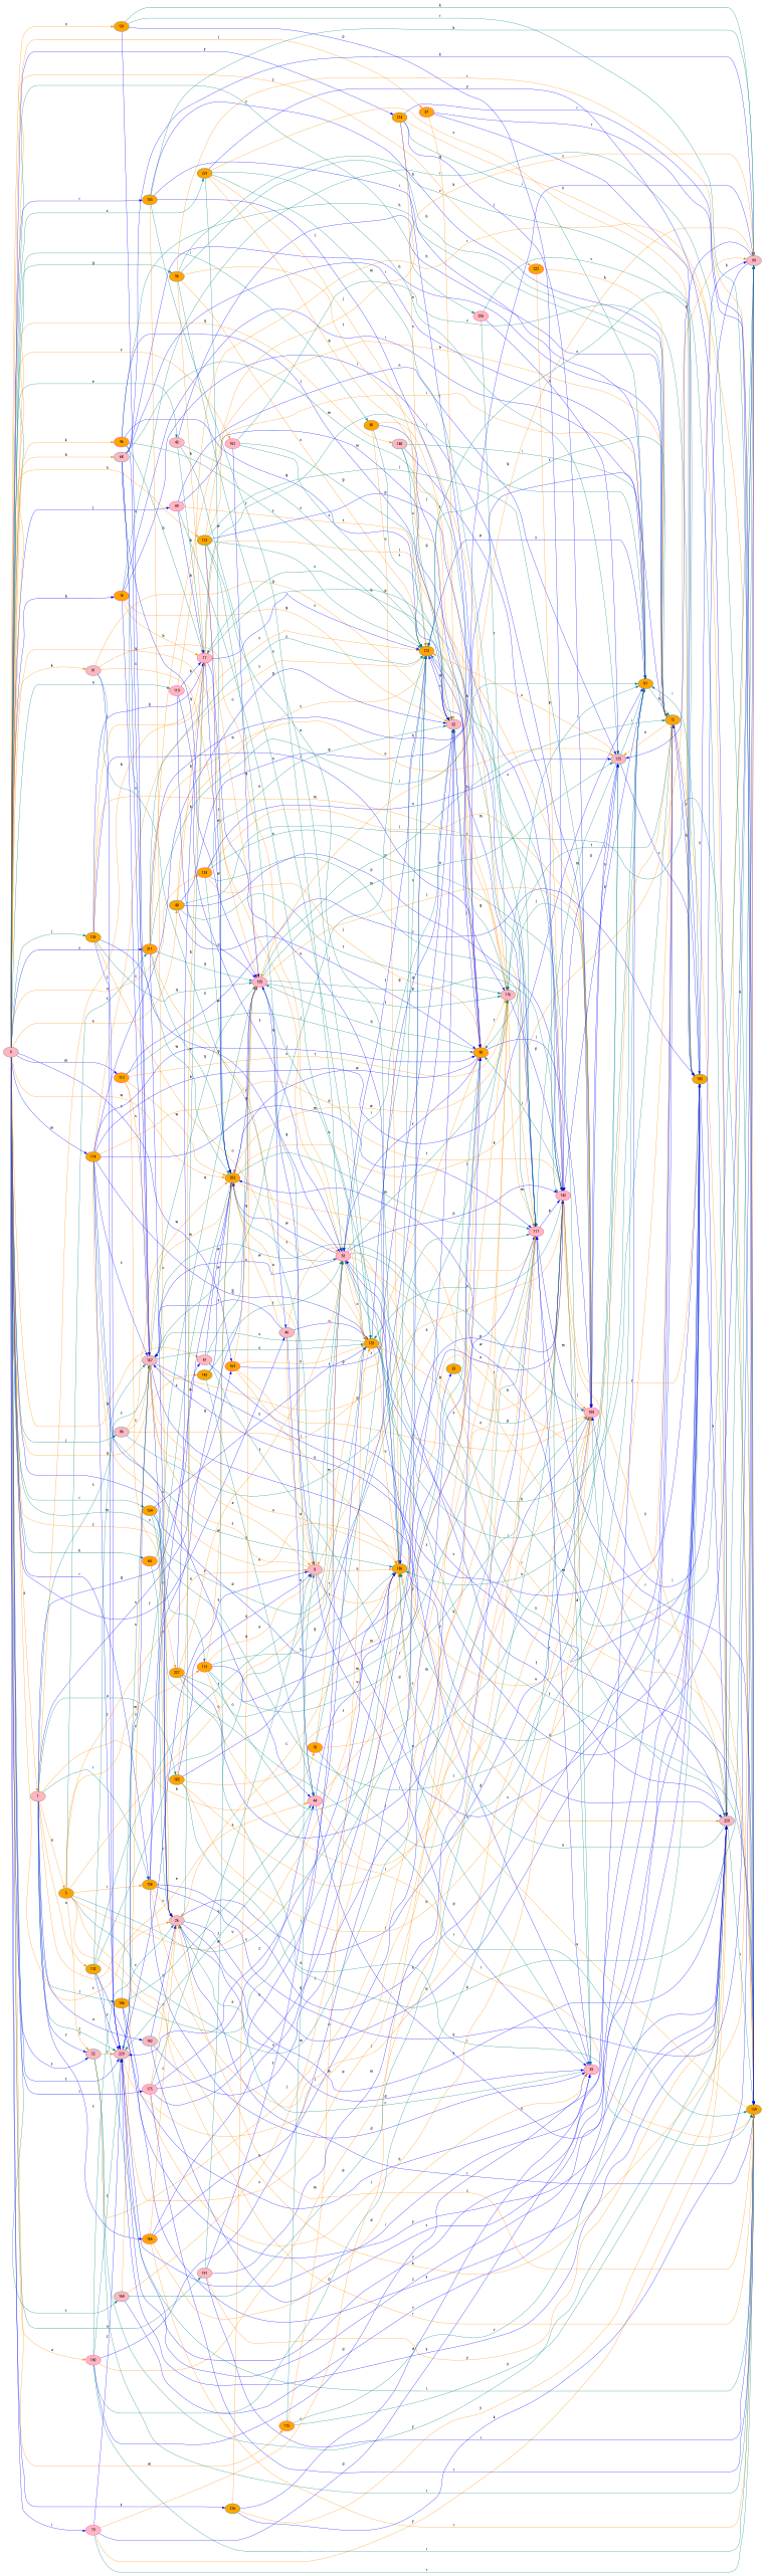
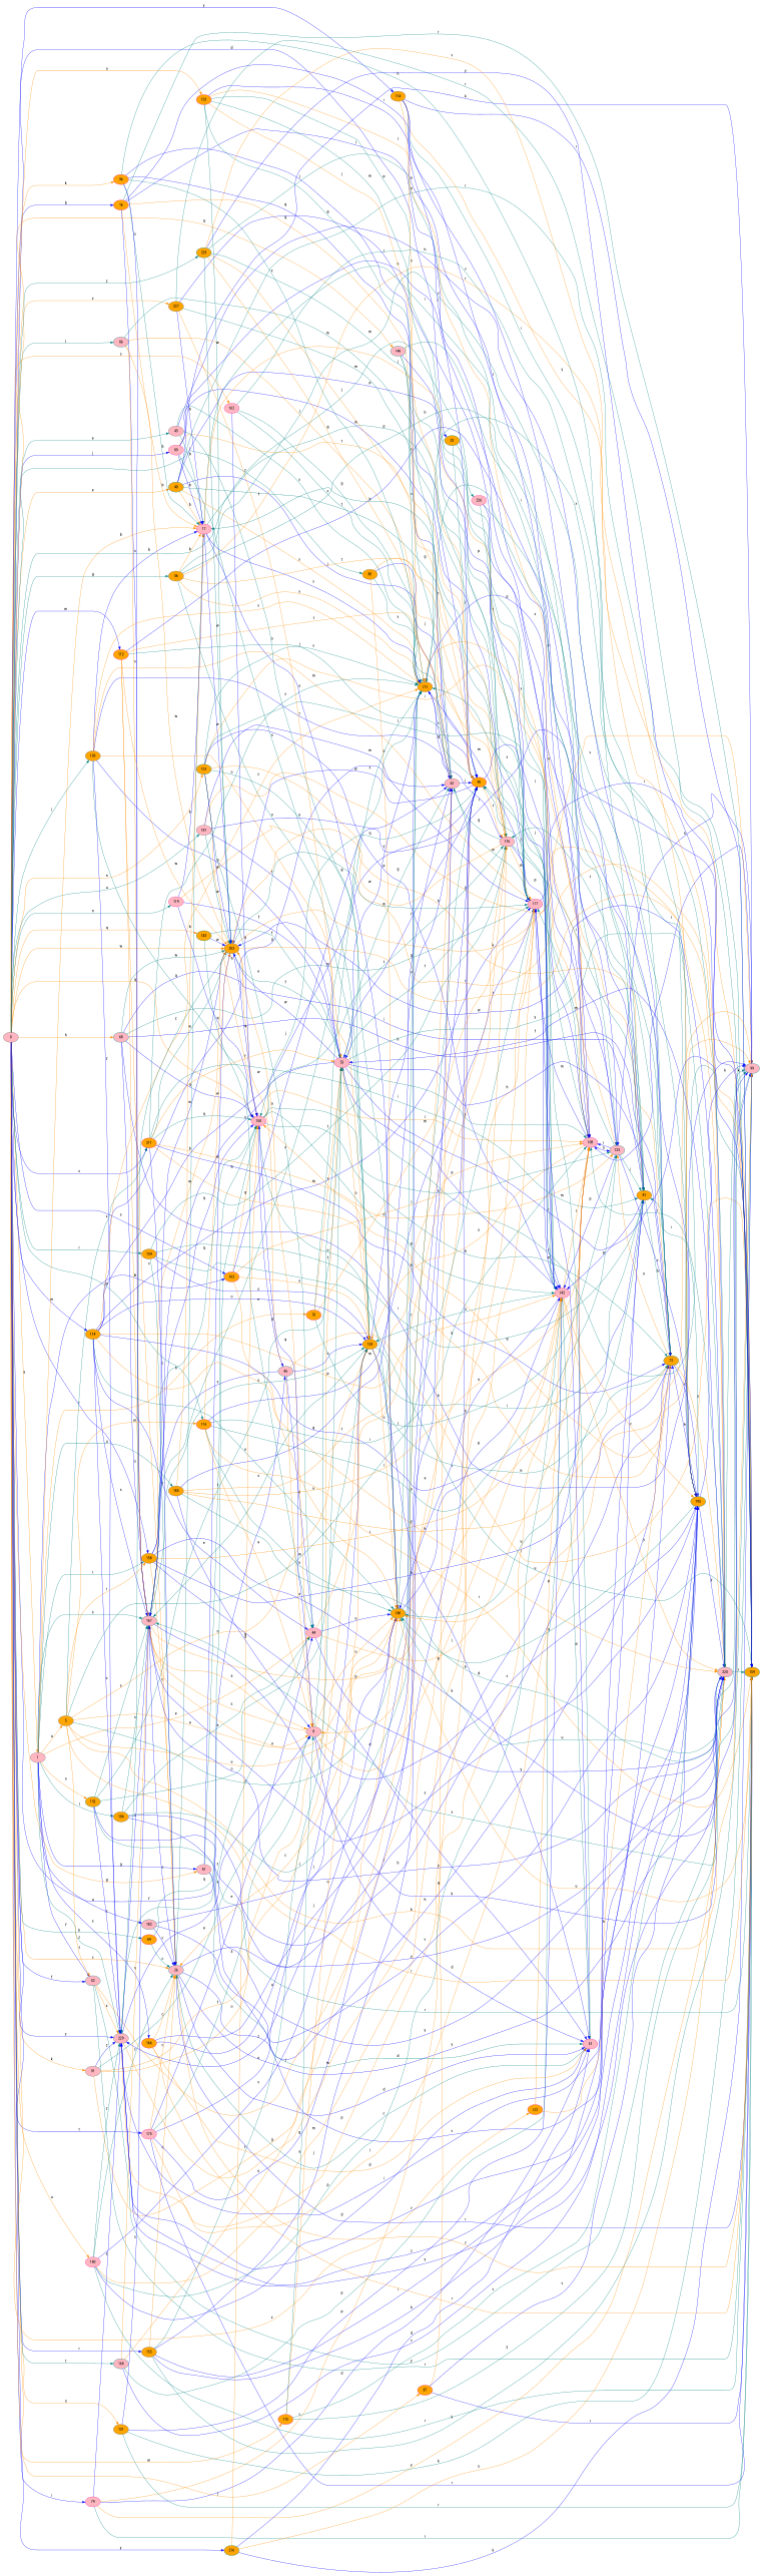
  strict digraph {
    fontname="Roboto Condensed"
    rankdir=LR
    node [color=deeppink fillcolor=orange fontname="Roboto Condensed" style=filled]
    edge [color=blue fontname="Roboto Condensed"]
    0 [color=gray40 fillcolor=lightpink]
    1 [color=gray40 fillcolor=lightpink]
    16
    26 [color=teal fillcolor=lightpink]
    33 [color=teal]
    40 [color=teal]
    43 [color=gray40 fillcolor=lightpink]
    46 [color=teal fillcolor=lightpink]
    52 [color=teal fillcolor=lightpink]
    56 [color=gray40]
    61 [color=gray40 fillcolor=lightpink]
    64
    68 [color=teal fillcolor=lightpink]
    79 [fillcolor=lightpink]
    80 [color=gray40]
    86 [color=teal fillcolor=lightpink]
    87
    89 [fillcolor=lightpink]
    91 [color=gray40 fillcolor=lightpink]
    96
    103 [color=gray40]
    112
    114 [color=gray40]
    115
    116
    119 [fillcolor=lightpink]
    123 [color=teal]
    126
    131 [color=gray40]
    143 [color=teal]
    148 [color=teal fillcolor=lightpink]
    150 [fillcolor=lightpink]
    154 [color=gray40]
    155 [color=gray40]
    158 [color=gray40]
    162 [fillcolor=lightpink]
    163
    168 [color=teal fillcolor=lightpink]
    175 [fillcolor=lightpink]
    180 [fillcolor=lightpink]
    181 [color=gray40 fillcolor=lightpink]
    203 [color=gray40]
    211
    214 [color=gray40]
    216 [color=teal]
    222
    226 [fillcolor=lightpink]
    227 [color=gray40]
    228 [color=teal]
    229 [color=gray40 fillcolor=lightpink]
    5 [color=gray40]
    17 [fillcolor=lightpink]
    44 [fillcolor=lightpink]
    70
    106 [color=gray40]
    132 [color=teal]
    166
    167 [color=teal fillcolor=lightpink]
    182 [color=teal fillcolor=lightpink]
    185 [color=gray40]
    159 [color=teal]
    62 [color=gray40 fillcolor=lightpink]
    81 [color=gray40]
    108 [fillcolor=lightpink]
    35 [fillcolor=lightpink]
    72 [color=teal]
    220 [color=teal fillcolor=lightpink]
    142 [fillcolor=lightpink]
    90
    99 [color=teal fillcolor=lightpink]
    212 [color=gray40]
    176 [color=gray40 fillcolor=lightpink]
    133 [color=gray40]
    8 [color=gray40 fillcolor=lightpink]
    195 [color=teal]
    117 [fillcolor=lightpink]
    186 [color=teal]
    125 [color=teal fillcolor=lightpink]
    53 [fillcolor=lightpink]
    0 -> 1 [color=darkorange label=a]
    0 -> 16 [label=b]
    0 -> 26 [color=darkorange label=c]
    0 -> 33 [label=d]
    0 -> 40 [color=darkorange label=e]
    0 -> 43 [color=teal label=e]
    0 -> 46 [label=f]
    0 -> 52 [label=f]
    0 -> 56 [color=teal label=g]
    0 -> 61 [color=darkorange label=g]
    0 -> 64 [color=teal label=h]
    0 -> 68 [color=darkorange label=h]
    0 -> 79 [label=i]
    0 -> 80 [color=teal label=i]
    0 -> 86 [color=teal label=j]
    0 -> 87 [color=darkorange label=j]
    0 -> 89 [label=j]
    0 -> 91 [color=darkorange label=k]
    0 -> 96 [color=darkorange label=k]
    0 -> 103 [color=teal label=l]
    0 -> 112 [label=m]
    0 -> 114 [label=m]
    0 -> 115 [color=darkorange label=m]
    0 -> 116 [color=teal label=m]
    0 -> 119 [color=teal label=n]
    0 -> 123 [color=darkorange label=n]
    0 -> 126 [color=darkorange label=o]
    0 -> 131 [color=darkorange label=o]
    0 -> 143 [color=darkorange label=q]
    0 -> 148 [color=darkorange label=q]
    0 -> 150 [color=darkorange label=q]
    0 -> 154 [color=teal label=r]
    0 -> 155 [label=r]
    0 -> 158 [label=r]
    0 -> 162 [color=darkorange label=s]
    0 -> 163 [label=s]
    0 -> 168 [color=teal label=t]
    0 -> 175 [label=t]
    0 -> 180 [color=darkorange label=u]
    0 -> 181 [color=teal label=u]
    0 -> 203 [color=darkorange label=w]
    0 -> 211 [label=x]
    0 -> 214 [label=y]
    0 -> 216 [label=y]
    0 -> 222 [color=darkorange label=z]
    0 -> 226 [color=teal label=z]
    0 -> 227 [color=darkorange label=z]
    0 -> 228 [color=teal label=z]
    0 -> 229 [label=z]
    1 -> 52 [label=f]
    1 -> 61 [label=g]
    1 -> 158 [color=teal label=r]
    1 -> 163 [label=s]
    1 -> 229 [color=teal label=z]
    1 -> 5 [color=darkorange label=a]
    1 -> 17 [color=darkorange label=b]
    1 -> 44 [color=darkorange label=e]
    1 -> 70 [color=darkorange label=h]
    1 -> 106 [color=teal label=l]
    1 -> 132 [color=darkorange label=o]
    1 -> 166 [label=s]
    1 -> 167 [color=teal label=s]
    1 -> 182 [label=u]
    1 -> 185 [color=teal label=u]
    16 -> 17 [color=darkorange label=b]
    16 -> 167 [label=s]
    16 -> 159 [color=teal label=r]
    16 -> 62 [color=darkorange label=g]
    16 -> 81 [label=i]
    16 -> 108 [label=l]
    26 -> 17 [color=teal label=b]
    26 -> 159 [label=r]
    26 -> 108 [label=l]
    26 -> 35 [label=d]
    26 -> 72 [label=h]
    26 -> 220 [label=y]
    33 -> 142 [color=teal label=p]
    33 -> 90 [color=teal label=j]
    40 -> 17 [color=darkorange label=b]
    40 -> 159 [color=teal label=r]
    40 -> 142 [label=p]
    40 -> 90 [label=j]
    40 -> 99 [label=k]
    40 -> 212 [color=darkorange label=x]
    40 -> 176 [color=teal label=t]
    43 -> 17 [color=teal label=b]
    43 -> 72 [label=h]
    43 -> 212 [color=teal label=x]
    43 -> 133 [color=teal label=o]
    46 -> 203 [color=darkorange label=w]
    46 -> 44 [label=e]
    46 -> 167 [label=s]
    46 -> 159 [color=darkorange label=r]
    46 -> 133 [label=o]
    46 -> 8 [color=darkorange label=a]
    52 -> 229 [color=darkorange label=z]
    52 -> 159 [color=teal label=r]
    52 -> 220 [color=teal label=y]
    52 -> 90 [color=darkorange label=j]
    56 -> 17 [color=darkorange label=b]
    56 -> 159 [color=darkorange label=r]
    56 -> 72 [color=teal label=h]
    56 -> 212 [color=darkorange label=x]
    56 -> 176 [color=darkorange label=t]
    56 -> 133 [color=teal label=o]
    56 -> 195 [color=teal label=v]
    61 -> 150 [color=teal label=q]
    61 -> 203 [label=w]
    61 -> 35 [color=teal label=d]
    61 -> 195 [label=v]
    64 -> 26 [color=teal label=c]
    64 -> 150 [color=teal label=q]
    68 -> 150 [label=q]
    68 -> 203 [color=teal label=w]
    68 -> 167 [label=s]
    68 -> 81 [label=i]
    68 -> 72 [label=h]
    68 -> 99 [label=k]
    68 -> 117 [color=teal label=m]
    79 -> 229 [label=z]
    79 -> 159 [color=teal label=r]
    79 -> 35 [label=d]
    79 -> 220 [color=darkorange label=y]
    79 -> 176 [color=darkorange label=t]
    80 -> 90 [label=j]
    80 -> 212 [color=teal label=x]
    80 -> 176 [color=darkorange label=t]
    80 -> 186 [color=darkorange label=u]
    86 -> 203 [color=darkorange label=w]
    86 -> 167 [color=darkorange label=s]
    86 -> 90 [color=darkorange label=j]
    86 -> 117 [color=teal label=m]
    87 -> 159 [label=r]
    87 -> 62 [color=darkorange label=g]
    87 -> 195 [label=v]
    89 -> 17 [label=b]
    89 -> 176 [color=darkorange label=t]
    89 -> 133 [color=teal label=o]
    89 -> 117 [label=m]
    89 -> 125 [label=n]
    91 -> 229 [label=z]
    91 -> 62 [color=darkorange label=g]
    91 -> 133 [color=darkorange label=o]
    91 -> 8 [color=teal label=a]
    91 -> 53 [color=darkorange label=f]
    96 -> 17 [color=teal label=b]
    96 -> 167 [label=s]
    96 -> 62 [label=g]
    96 -> 72 [color=teal label=h]
    96 -> 90 [label=j]
    96 -> 212 [color=teal label=x]
    103 -> 150 [color=teal label=q]
    103 -> 229 [label=z]
    103 -> 17 [label=b]
    103 -> 212 [color=darkorange label=x]
    103 -> 176 [label=t]
    103 -> 133 [color=darkorange label=o]
    103 -> 117 [color=darkorange label=m]
    103 -> 53 [label=g]
    112 -> 26 [color=darkorange label=c]
    112 -> 203 [color=darkorange label=w]
    112 -> 167 [color=darkorange label=s]
    112 -> 90 [color=teal label=j]
    112 -> 176 [color=darkorange label=t]
    112 -> 195 [label=v]
    114 -> 229 [label=z]
    114 -> 44 [label=e]
    114 -> 167 [label=s]
    114 -> 62 [label=g]
    114 -> 81 [label=i]
    114 -> 220 [color=darkorange label=y]
    114 -> 142 [color=darkorange label=p]
    114 -> 90 [label=j]
    114 -> 212 [color=darkorange label=x]
    114 -> 133 [label=o]
    114 -> 117 [label=m]
    114 -> 186 [color=teal label=u]
    115 -> 220 [color=teal label=y]
    115 -> 133 [color=darkorange label=o]
    115 -> 8 [color=teal label=a]
    115 -> 195 [color=teal label=v]
    116 -> 203 [color=darkorange label=w]
    116 -> 159 [color=darkorange label=r]
    116 -> 108 [color=teal label=l]
    116 -> 8 [color=darkorange label=a]
    116 -> 117 [label=m]
    116 -> 186 [color=teal label=u]
    116 -> 125 [color=teal label=n]
    119 -> 150 [label=q]
    119 -> 17 [label=b]
    119 -> 159 [color=darkorange label=r]
    119 -> 53 [label=f]
    123 -> 150 [color=darkorange label=q]
    123 -> 203 [label=w]
    123 -> 44 [color=teal label=e]
    123 -> 81 [color=darkorange label=i]
    123 -> 108 [color=teal label=l]
    123 -> 72 [color=darkorange label=h]
    123 -> 142 [label=p]
    123 -> 212 [color=teal label=x]
    123 -> 186 [color=teal label=u]
    126 -> 203 [color=teal label=w]
    126 -> 62 [color=teal label=g]
    126 -> 108 [color=darkorange label=l]
    126 -> 142 [color=teal label=p]
    126 -> 90 [color=darkorange label=j]
    126 -> 117 [color=teal label=m]
    126 -> 125 [label=n]
    131 -> 167 [label=s]
    131 -> 159 [color=teal label=r]
    131 -> 142 [label=p]
    131 -> 99 [color=teal label=k]
    143 -> 203 [label=w]
    143 -> 44 [color=teal label=e]
    143 -> 53 [color=teal label=f]
    148 -> 62 [color=teal label=g]
    148 -> 81 [color=teal label=i]
    148 -> 142 [label=p]
    148 -> 212 [color=teal label=x]
    150 -> 46 [label=q]
    150 -> 108 [color=darkorange label=l]
    150 -> 72 [color=teal label=h]
    150 -> 142 [color=teal label=p]
    150 -> 176 [color=teal label=t]
    150 -> 186 [color=teal label=u]
    150 -> 125 [color=teal label=n]
    154 -> 26 [color=teal label=c]
    154 -> 159 [color=teal label=r]
    154 -> 81 [color=teal label=i]
    154 -> 176 [color=teal label=t]
    154 -> 133 [label=o]
    155 -> 26 [color=darkorange label=c]
    155 -> 81 [label=i]
    155 -> 72 [label=h]
    155 -> 90 [label=j]
    155 -> 99 [color=teal label=k]
    155 -> 53 [color=teal label=f]
    158 -> 26 [color=darkorange label=c]
    158 -> 150 [label=q]
    158 -> 203 [label=w]
    158 -> 108 [color=darkorange label=l]
    158 -> 35 [label=d]
    158 -> 72 [label=h]
    158 -> 99 [label=k]
    162 -> 150 [label=q]
    162 -> 62 [color=teal label=g]
    162 -> 212 [color=teal label=x]
    162 -> 195 [color=teal label=v]
    163 -> 150 [color=darkorange label=q]
    163 -> 62 [label=g]
    163 -> 108 [color=darkorange label=l]
    163 -> 133 [color=darkorange label=o]
    163 -> 186 [color=darkorange label=u]
    168 -> 167 [color=darkorange label=s]
    168 -> 142 [color=teal label=p]
    168 -> 195 [label=v]
    168 -> 186 [color=darkorange label=u]
    175 -> 26 [color=darkorange label=c]
    175 -> 44 [label=e]
    175 -> 159 [label=r]
    175 -> 62 [label=g]
    175 -> 108 [color=darkorange label=l]
    175 -> 133 [label=o]
    175 -> 8 [color=teal label=a]
    180 -> 26 [color=teal label=c]
    180 -> 229 [color=teal label=z]
    180 -> 159 [color=teal label=r]
    180 -> 35 [label=d]
    180 -> 142 [color=teal label=p]
    180 -> 212 [label=x]
    180 -> 117 [color=darkorange label=m]
    181 -> 203 [color=teal label=w]
    181 -> 159 [label=r]
    181 -> 220 [color=darkorange label=y]
    181 -> 117 [label=m]
    181 -> 53 [label=f]
    203 -> 150 [label=q]
    203 -> 229 [color=teal label=z]
    203 -> 159 [color=darkorange label=r]
    203 -> 99 [color=darkorange label=k]
    203 -> 8 [color=darkorange label=a]
    203 -> 117 [color=teal label=m]
    203 -> 53 [color=teal label=f]
    211 -> 26 [label=c]
    211 -> 150 [color=teal label=q]
    211 -> 203 [color=teal label=w]
    211 -> 81 [color=teal label=i]
    211 -> 72 [label=h]
    211 -> 99 [color=darkorange label=k]
    211 -> 212 [color=teal label=x]
    211 -> 125 [color=darkorange label=n]
    211 -> 53 [color=darkorange label=f]
    214 -> 159 [label=r]
    214 -> 81 [color=teal label=i]
    214 -> 108 [label=l]
    214 -> 220 [color=darkorange label=y]
    214 -> 90 [label=j]
    214 -> 212 [color=darkorange label=x]
    216 -> 150 [color=darkorange label=q]
    216 -> 35 [label=d]
    216 -> 220 [color=darkorange label=y]
    216 -> 99 [label=k]
    222 -> 72 [color=darkorange label=h]
    222 -> 142 [color=darkorange label=p]
    226 -> 176 [color=teal label=t]
    226 -> 195 [color=teal label=v]
    226 -> 125 [label=n]
    227 -> 17 [label=b]
    227 -> 159 [color=teal label=r]
    227 -> 108 [label=l]
    227 -> 117 [color=teal label=m]
    227 -> 53 [color=darkorange label=f]
    228 -> 203 [color=teal label=w]
    228 -> 62 [color=darkorange label=g]
    228 -> 220 [label=y]
    228 -> 90 [color=darkorange label=j]
    228 -> 195 [color=darkorange label=v]
    228 -> 117 [color=teal label=m]
    228 -> 125 [color=teal label=n]
    229 -> 167 [label=s]
    229 -> 81 [label=i]
    229 -> 220 [label=y]
    229 -> 142 [color=darkorange label=p]
    229 -> 8 [label=a]
    229 -> 195 [label=v]
    229 -> 117 [color=darkorange label=m]
    5 -> 52 [color=darkorange label=f]
    5 -> 116 [color=darkorange label=m]
    5 -> 158 [color=darkorange label=r]
    5 -> 211 [color=teal label=x]
    5 -> 159 [color=darkorange label=r]
    5 -> 99 [color=darkorange label=k]
    5 -> 212 [color=teal label=x]
    5 -> 133 [color=darkorange label=o]
    5 -> 8 [color=darkorange label=a]
    5 -> 117 [color=teal label=m]
    5 -> 186 [color=darkorange label=u]
    17 -> 203 [label=w]
    17 -> 81 [color=teal label=i]
    17 -> 108 [color=darkorange label=l]
    17 -> 142 [color=teal label=p]
    17 -> 212 [label=x]
    17 -> 186 [label=u]
    44 -> 229 [color=teal label=z]
    44 -> 108 [color=darkorange label=l]
    44 -> 220 [label=y]
    44 -> 176 [color=darkorange label=t]
    44 -> 186 [label=u]
    70 -> 212 [color=teal label=x]
    70 -> 117 [color=darkorange label=m]
    70 -> 125 [color=teal label=n]
    70 -> 53 [color=darkorange label=f]
    106 -> 44 [color=teal label=e]
    106 -> 167 [color=teal label=s]
    106 -> 72 [label=h]
    106 -> 220 [label=y]
    106 -> 90 [color=teal label=j]
    132 -> 229 [label=z]
    132 -> 167 [color=teal label=s]
    132 -> 159 [color=teal label=r]
    132 -> 220 [label=y]
    132 -> 133 [color=teal label=o]
    132 -> 53 [color=teal label=f]
    166 -> 26 [color=darkorange label=c]
    166 -> 159 [color=darkorange label=r]
    166 -> 35 [color=darkorange label=d]
    166 -> 90 [label=j]
    166 -> 186 [label=u]
    167 -> 26 [label=c]
    167 -> 150 [color=teal label=q]
    167 -> 203 [color=darkorange label=w]
    167 -> 220 [label=y]
    167 -> 142 [color=darkorange label=p]
    167 -> 99 [label=k]
    167 -> 212 [color=teal label=x]
    167 -> 133 [color=teal label=o]
    167 -> 8 [color=darkorange label=a]
    167 -> 186 [color=darkorange label=u]
    182 -> 26 [label=c]
    182 -> 90 [label=j]
    182 -> 195 [label=v]
    185 -> 17 [color=darkorange label=b]
    185 -> 62 [label=g]
    185 -> 108 [color=darkorange label=l]
    185 -> 72 [color=darkorange label=h]
    185 -> 99 [color=teal label=k]
    185 -> 176 [color=darkorange label=t]
    185 -> 8 [label=a]
    159 -> 26 [color=darkorange label=c]
    159 -> 186 [color=darkorange label=u]
    159 -> 53 [color=teal label=f]
    62 -> 90 [label=j]
    62 -> 212 [label=x]
+   62 -> 117 [color=teal label=m]
    81 -> 72 [color=teal label=h]
    81 -> 142 [label=p]
    81 -> 212 [label=x]
    81 -> 186 [color=teal label=u]
    108 -> 90 [color=teal label=j]
    108 -> 133 [color=darkorange label=o]
    108 -> 117 [label=m]
    108 -> 125 [label=n]
    35 -> 26 [color=teal label=c]
    35 -> 212 [color=teal label=x]
    35 -> 117 [label=m]
    72 -> 220 [color=darkorange label=y]
    72 -> 212 [color=teal label=x]
    72 -> 176 [color=teal label=t]
    72 -> 195 [label=v]
    72 -> 186 [color=darkorange label=u]
    72 -> 125 [color=darkorange label=n]
    220 -> 203 [label=w]
    220 -> 159 [color=teal label=r]
    220 -> 108 [color=teal label=l]
    220 -> 99 [color=teal label=k]
    220 -> 212 [color=teal label=x]
    220 -> 186 [color=teal label=u]
    220 -> 53 [label=f]
    142 -> 108 [color=darkorange label=l]
    142 -> 35 [color=teal label=d]
    142 -> 220 [color=darkorange label=y]
    142 -> 90 [color=teal label=j]
    142 -> 133 [color=teal label=o]
    142 -> 195 [color=darkorange label=v]
    142 -> 186 [label=u]
    90 -> 150 [color=teal label=q]
    90 -> 203 [label=w]
    90 -> 108 [label=l]
    90 -> 176 [color=darkorange label=t]
    90 -> 53 [label=f]
    99 -> 150 [color=darkorange label=q]
    99 -> 167 [color=teal label=s]
    99 -> 108 [label=l]
    99 -> 125 [label=n]
    212 -> 62 [label=g]
    212 -> 117 [label=m]
    212 -> 53 [label=f]
    176 -> 203 [color=darkorange label=w]
    176 -> 62 [color=teal label=g]
    176 -> 81 [color=teal label=i]
    176 -> 142 [label=p]
    176 -> 117 [color=darkorange label=m]
    133 -> 167 [color=teal label=s]
    133 -> 62 [label=g]
    133 -> 81 [color=teal label=i]
    133 -> 35 [label=d]
    133 -> 72 [color=teal label=h]
    133 -> 186 [color=darkorange label=u]
    8 -> 150 [label=q]
    8 -> 167 [color=darkorange label=s]
    8 -> 35 [label=d]
    8 -> 142 [color=darkorange label=p]
    8 -> 195 [label=v]
    8 -> 186 [color=darkorange label=u]
    8 -> 53 [color=teal label=f]
    195 -> 229 [label=z]
    195 -> 167 [label=s]
    195 -> 81 [color=teal label=i]
    195 -> 72 [label=h]
    195 -> 220 [label=y]
    195 -> 99 [label=k]
    195 -> 186 [color=teal label=u]
    117 -> 17 [color=teal label=b]
    117 -> 159 [label=r]
    117 -> 142 [label=p]
    117 -> 8 [color=darkorange label=a]
    186 -> 26 [color=darkorange label=c]
    186 -> 229 [label=z]
    186 -> 142 [label=p]
    186 -> 212 [color=teal label=x]
    125 -> 81 [color=teal label=i]
    125 -> 108 [label=l]
    125 -> 142 [label=p]
    125 -> 212 [color=darkorange label=x]
    125 -> 195 [label=v]
    125 -> 117 [color=teal label=m]
    53 -> 203 [label=w]
    53 -> 167 [label=s]
    53 -> 159 [label=r]
    53 -> 62 [color=teal label=g]
    53 -> 108 [color=teal label=l]
-   53 -> 72 [color=darkorange label=h]
+   53 -> 72 [label=h]
    53 -> 220 [color=teal label=y]
    53 -> 142 [label=p]
    53 -> 176 [color=teal label=t]
    53 -> 133 [color=darkorange label=o]
  }
